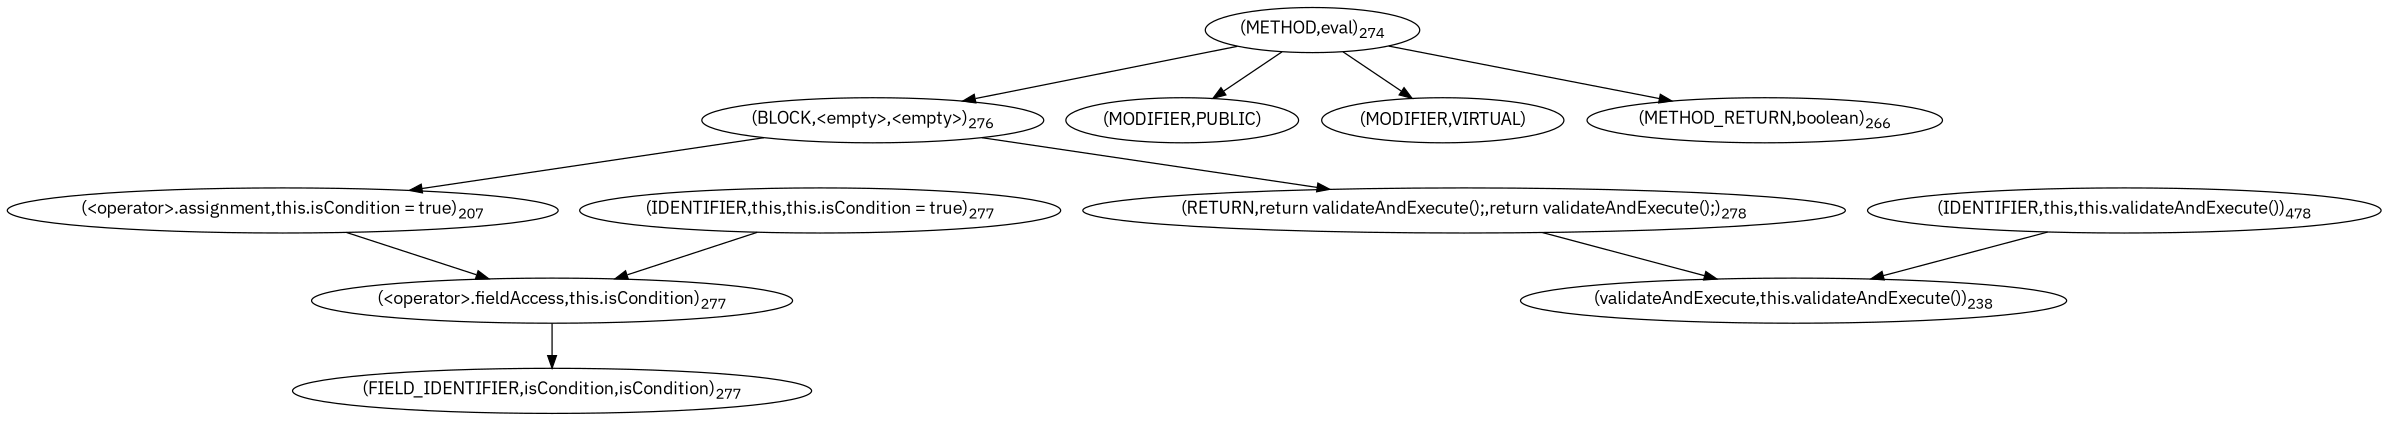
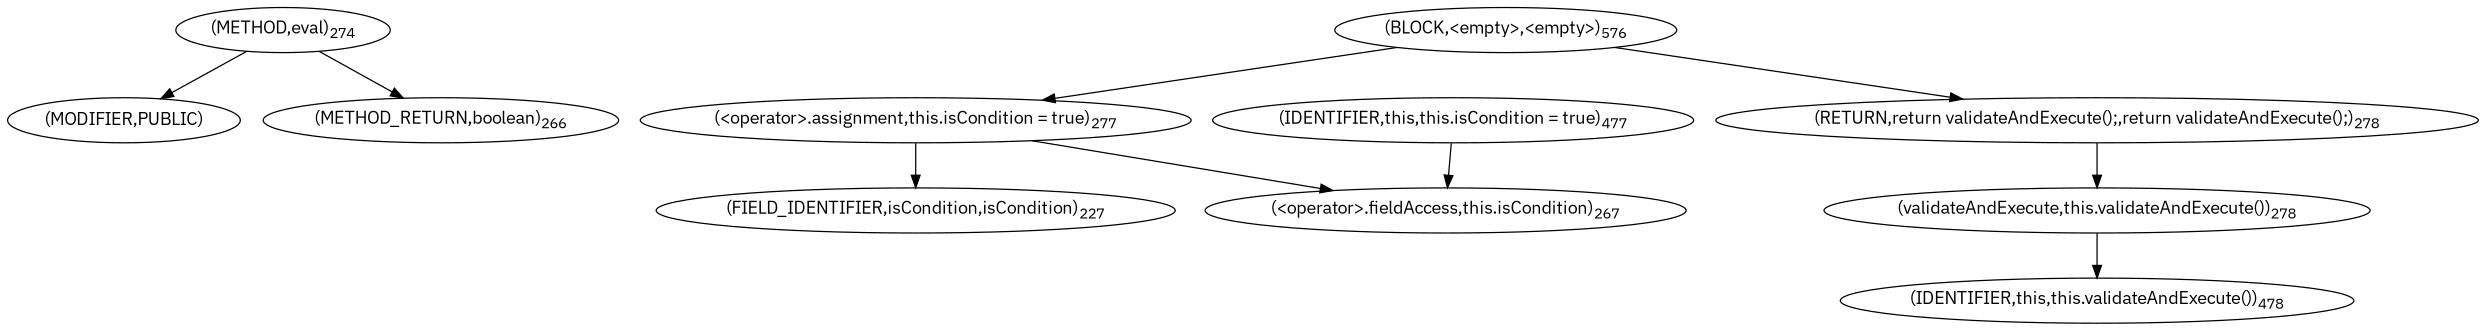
  digraph {
    fontname="IBM Plex Sans"
    node [fontname="IBM Plex Sans"]
    edge [fontname="IBM Plex Sans"]
    n1 [label=<(METHOD,eval)<SUB>274</SUB>>]
-   n2 [label=<(BLOCK,&lt;empty&gt;,&lt;empty&gt;)<SUB>276</SUB>>]
+   n2 [label=<(BLOCK,&lt;empty&gt;,&lt;empty&gt;)<SUB>576</SUB>>]
    n3 [label=<(MODIFIER,PUBLIC)>]
-   n4 [label=<(MODIFIER,VIRTUAL)>]
    n5 [label=<(METHOD_RETURN,boolean)<SUB>266</SUB>>]
-   n6 [label=<(&lt;operator&gt;.assignment,this.isCondition = true)<SUB>207</SUB>>]
+   n6 [label=<(&lt;operator&gt;.assignment,this.isCondition = true)<SUB>277</SUB>>]
    n7 [label=<(RETURN,return validateAndExecute();,return validateAndExecute();)<SUB>278</SUB>>]
-   n8 [label=<(&lt;operator&gt;.fieldAccess,this.isCondition)<SUB>277</SUB>>]
-   n9 [label=<(validateAndExecute,this.validateAndExecute())<SUB>238</SUB>>]
-   n10 [label=<(FIELD_IDENTIFIER,isCondition,isCondition)<SUB>277</SUB>>]
-   n11 [label=<(IDENTIFIER,this,this.isCondition = true)<SUB>277</SUB>>]
+   n8 [label=<(&lt;operator&gt;.fieldAccess,this.isCondition)<SUB>267</SUB>>]
+   n9 [label=<(validateAndExecute,this.validateAndExecute())<SUB>278</SUB>>]
+   n10 [label=<(FIELD_IDENTIFIER,isCondition,isCondition)<SUB>227</SUB>>]
+   n11 [label=<(IDENTIFIER,this,this.isCondition = true)<SUB>477</SUB>>]
    n12 [label=<(IDENTIFIER,this,this.validateAndExecute())<SUB>478</SUB>>]
-   n1 -> n2
    n1 -> n3
-   n1 -> n4
    n1 -> n5
    n2 -> n6
    n2 -> n7
    n6 -> n8
    n7 -> n9
-   n8 -> n10
-   n12 -> n9
+   n6 -> n10
+   n9 -> n12
    n11 -> n8
  }
